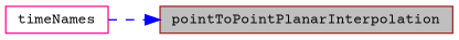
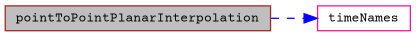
  digraph {
    rankdir=LR
    fontname="Courier Prime"
    node [fontname="Courier Prime" fontsize=10 shape=record]
    n1 [color=brown fillcolor=grey75 fontcolor=black height=0.2 label=pointToPointPlanarInterpolation style=filled width=0.4]
    n2 [color=deeppink height=0.2 label=timeNames width=0.4]
-   n2 -> n1 [color=blue fontname="Courier Prime" fontsize=10 labelfontname=Helvetica labelfontsize=10 style=dashed]
+   n1 -> n2 [color=blue fontname="Courier Prime" fontsize=10 labelfontname=Helvetica labelfontsize=10 style=dashed]
  }
